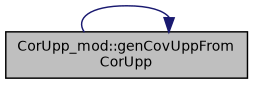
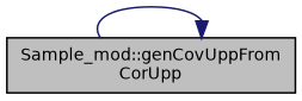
  digraph {
    rankdir=LR
-   n1 [color=black fillcolor=grey75 fontcolor=black fontname=Helvetica fontsize=10 height=0.2 label="CorUpp_mod::genCovUppFrom\lCorUpp" shape=record style=filled width=0.4]
+   n1 [color=black fillcolor=grey75 fontcolor=black fontname=Helvetica fontsize=10 height=0.2 label="Sample_mod::genCovUppFrom\lCorUpp" shape=record style=filled width=0.4]
    n1 -> n1 [color=midnightblue fontname=Helvetica fontsize=10 labelfontname=Helvetica labelfontsize=10 style=solid]
  }
